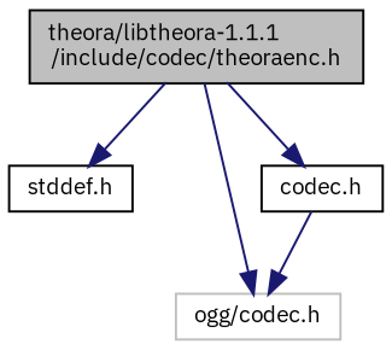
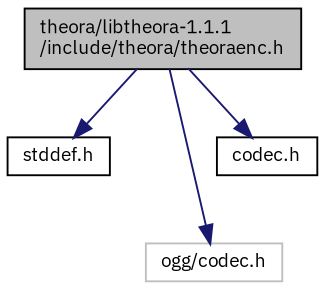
  digraph {
    fontname="IBM Plex Sans"
    node [color=black fillcolor=white fontname="IBM Plex Sans" fontsize=10 shape=record style=filled]
    edge [color=midnightblue fontname="IBM Plex Sans" fontsize=10 labelfontname=Helvetica labelfontsize=10 style=solid]
-   n1 [fillcolor=grey75 fontcolor=black height=0.2 label="theora/libtheora-1.1.1\l/include/codec/theoraenc.h" width=0.4]
+   n1 [fillcolor=grey75 fontcolor=black height=0.2 label="theora/libtheora-1.1.1\l/include/theora/theoraenc.h" width=0.4]
    n2 [height=0.2 label="stddef.h" width=0.4]
    n3 [color=grey75 height=0.2 label="ogg/codec.h" width=0.4]
    n4 [height=0.2 label="codec.h" width=0.4]
    n1 -> n2
    n1 -> n3
    n1 -> n4
-   n4 -> n3
  }
